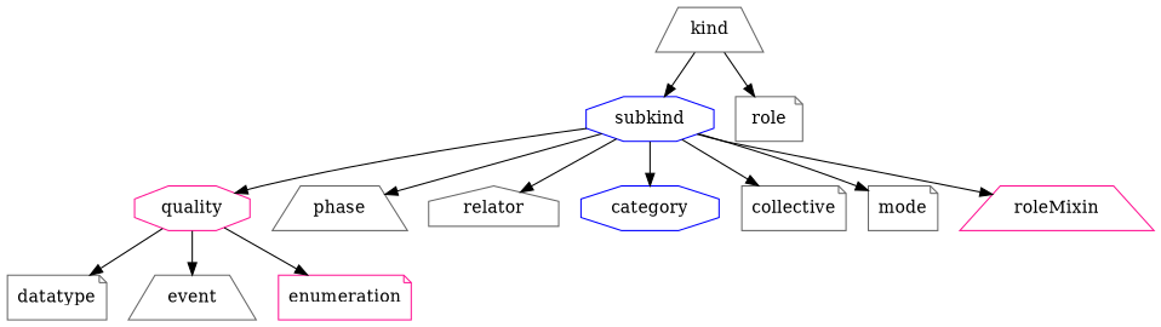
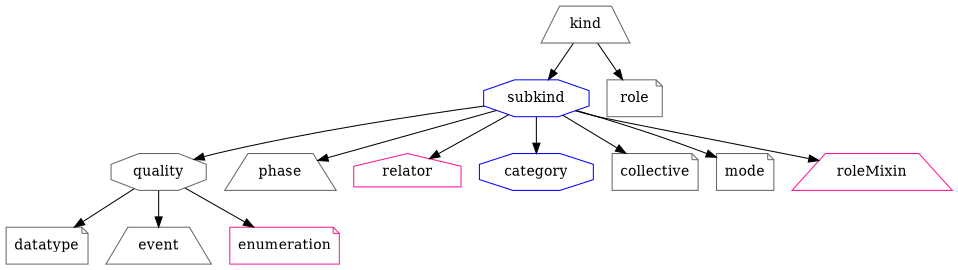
  strict digraph {
    node [color=gray40 shape=note]
    kind [shape=trapezium]
    subkind [color=blue shape=octagon]
    role
-   quality [color=deeppink shape=octagon]
+   quality [shape=octagon]
    phase [shape=trapezium]
-   relator [shape=house]
+   relator [color=deeppink shape=house]
    category [color=blue shape=octagon]
    collective
    mode
    roleMixin [color=deeppink shape=trapezium]
    datatype
    event [shape=trapezium]
    enumeration [color=deeppink]
    kind -> subkind
    kind -> role
    subkind -> quality
    subkind -> phase
    subkind -> relator
    subkind -> category
    subkind -> collective
    subkind -> mode
    subkind -> roleMixin
    quality -> datatype
    quality -> event
    quality -> enumeration
  }
